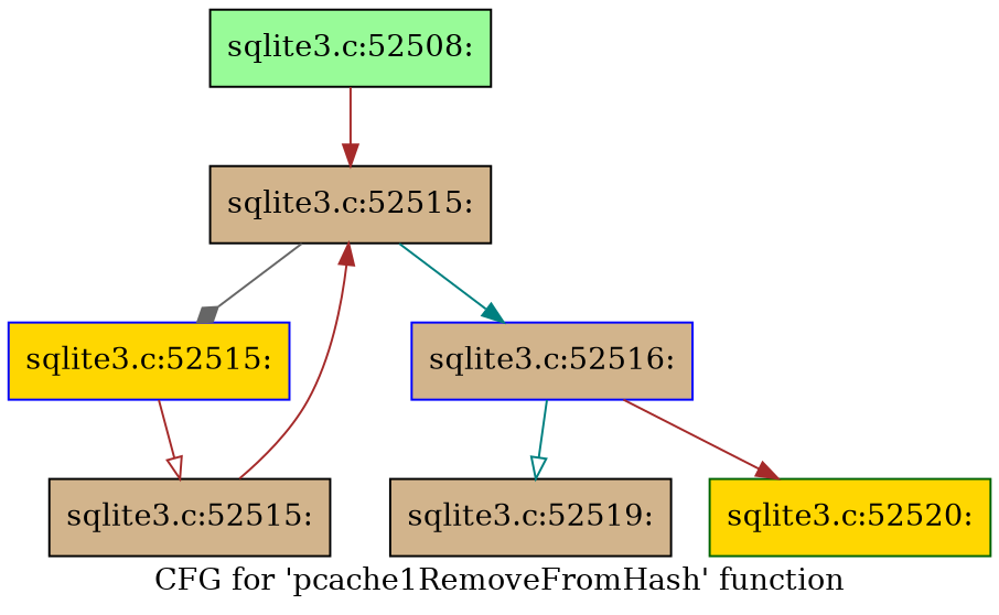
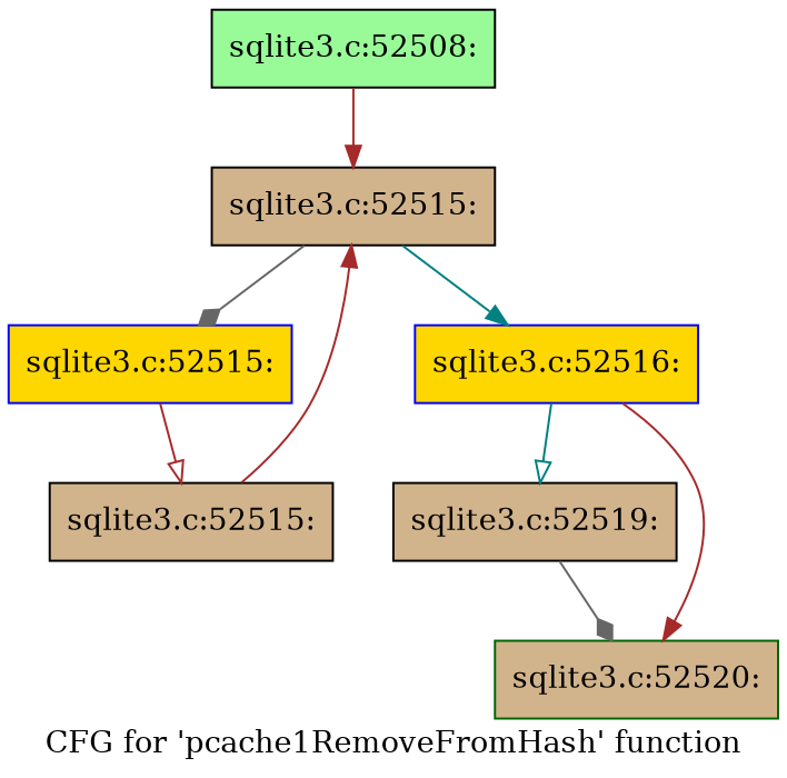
  digraph {
    label="CFG for 'pcache1RemoveFromHash' function"
    node [color=black fillcolor=tan shape=record style=filled]
    edge [arrowhead=normal color=brown]
    n1 [fillcolor=palegreen label="{sqlite3.c:52508:}"]
    n2 [label="{sqlite3.c:52515:}"]
    n3 [color=blue fillcolor=gold label="{sqlite3.c:52515:}"]
-   n4 [color=blue label="{sqlite3.c:52516:}"]
+   n4 [color=blue fillcolor=gold label="{sqlite3.c:52516:}"]
    n5 [label="{sqlite3.c:52515:}"]
    n6 [label="{sqlite3.c:52519:}"]
-   n7 [color=darkgreen fillcolor=gold label="{sqlite3.c:52520:}"]
+   n7 [color=darkgreen label="{sqlite3.c:52520:}"]
    n1 -> n2
    n2 -> n3 [arrowhead=diamond color=gray40]
    n2 -> n4 [color=teal]
    n3 -> n5 [arrowhead=onormal]
    n4 -> n6 [arrowhead=onormal color=teal]
    n4 -> n7
    n5 -> n2
+   n6 -> n7 [arrowhead=diamond color=gray40]
  }
